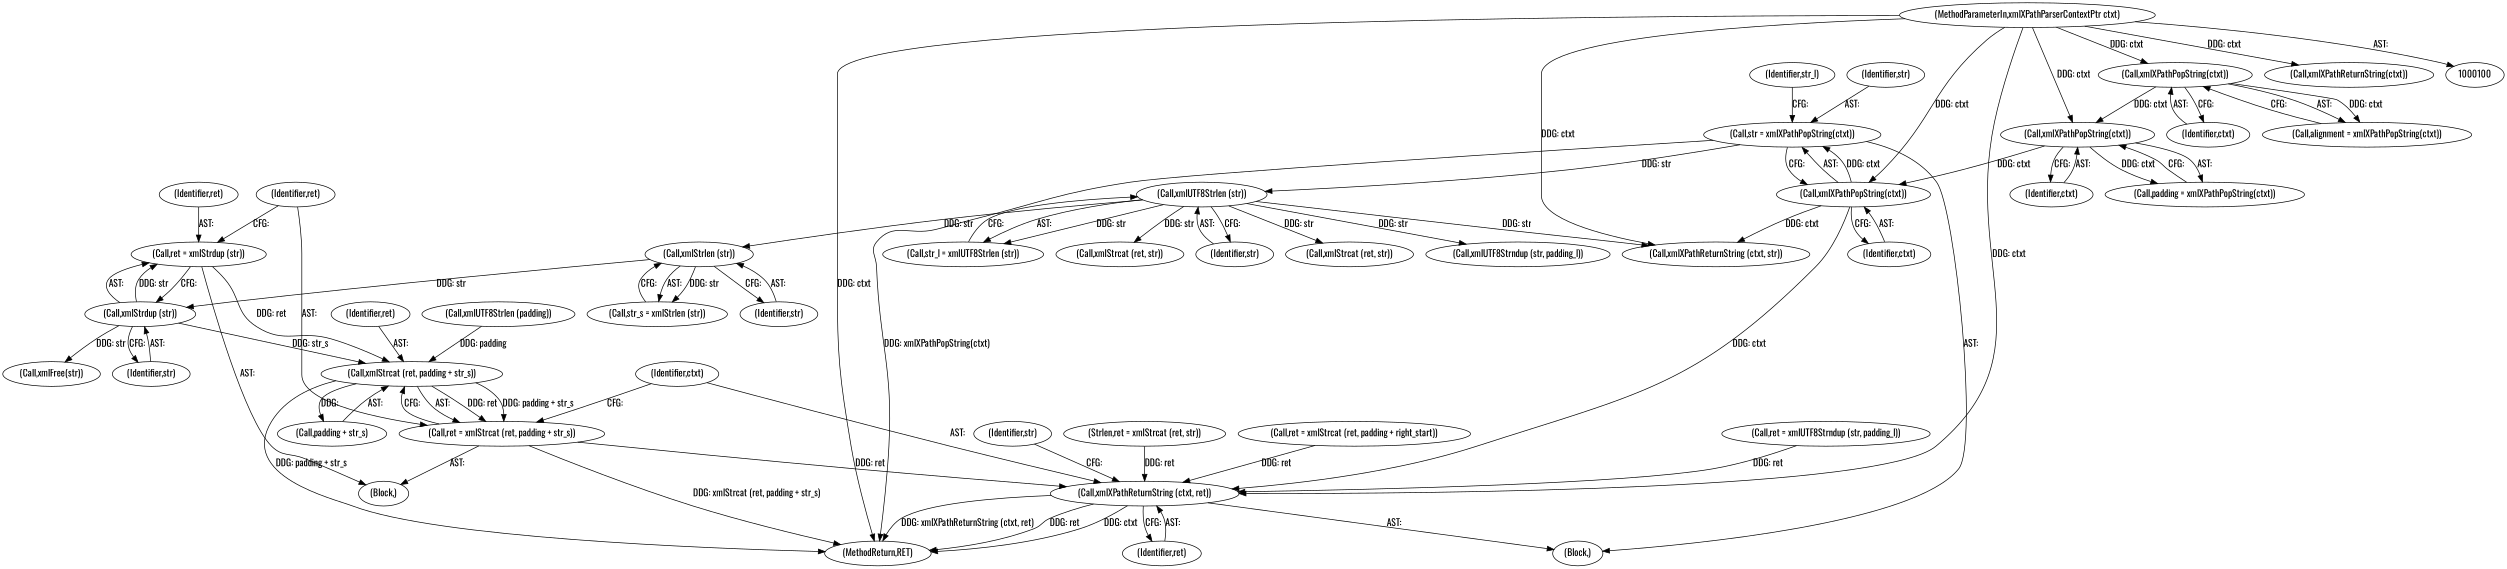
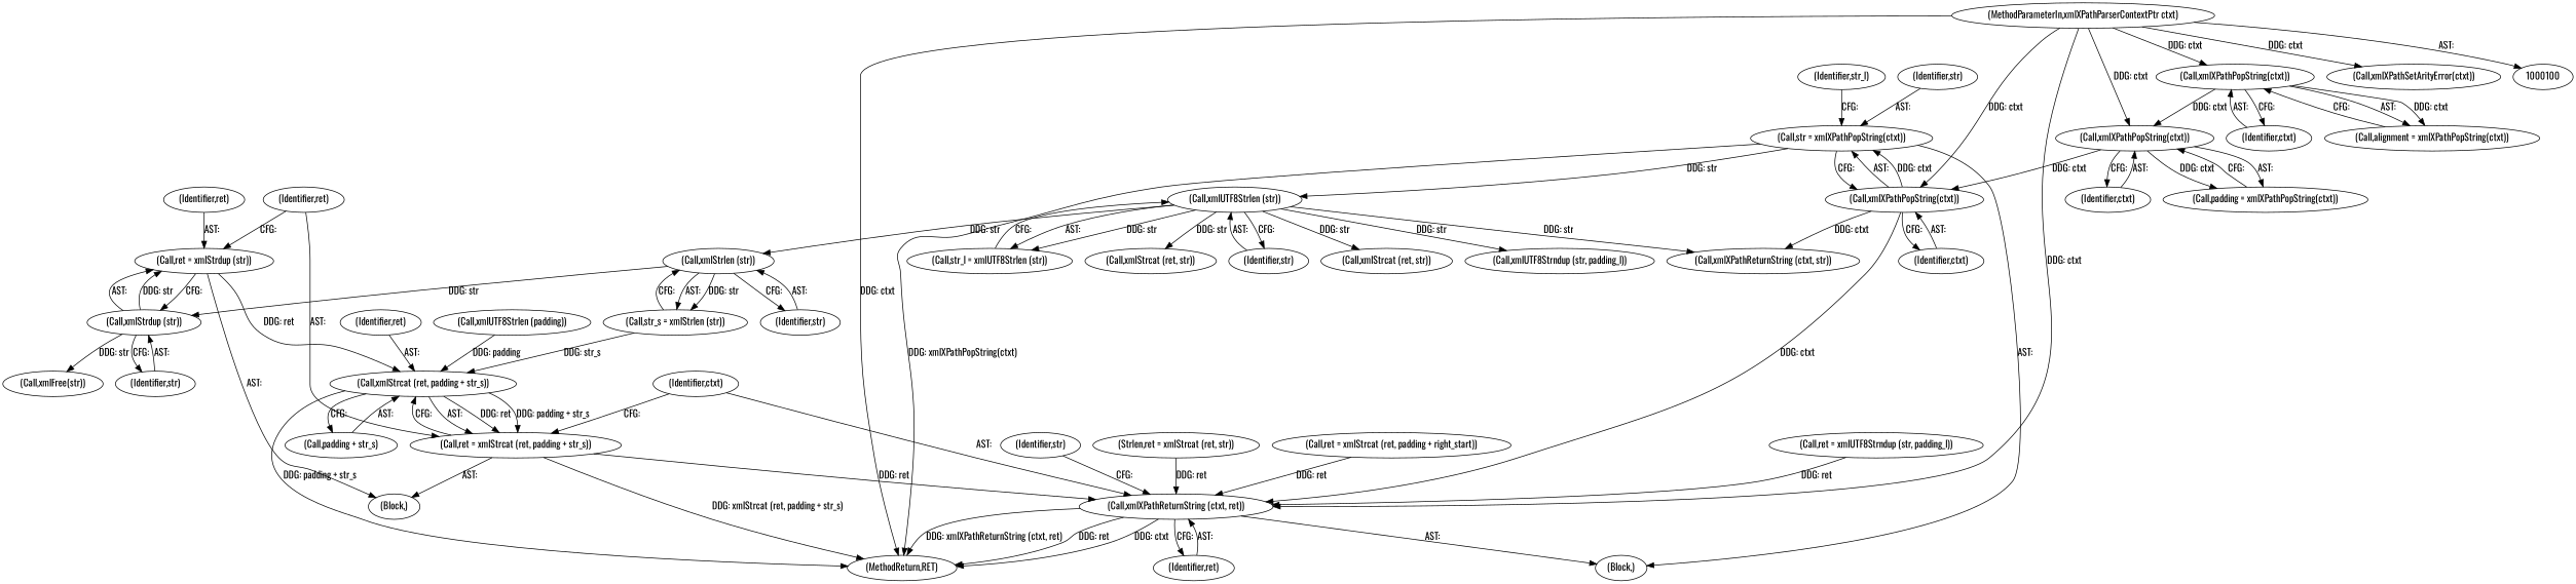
  digraph {
    fontname=Oswald
    node [fontname=Oswald]
    edge [fontname=Oswald]
    n1 [label="(Call,ret = xmlStrdup (str))"]
    n2 [label="(Call,xmlStrdup (str))"]
    n3 [label="(Call,xmlStrcat (ret, padding + str_s))"]
    n4 [label="(Block,)"]
    n5 [label="(Identifier,str)"]
    n6 [label="(Call,xmlFree(str))"]
    n7 [label="(MethodReturn,RET)"]
    n8 [label="(Call,ret = xmlStrcat (ret, padding + str_s))"]
    n9 [label="(Call,padding + str_s)"]
    n10 [label="(Call,xmlStrlen (str))"]
    n11 [label="(Call,str_s = xmlStrlen (str))"]
    n12 [label="(Identifier,str)"]
    n13 [label="(Call,xmlUTF8Strlen (str))"]
    n14 [label="(Call,xmlStrcat (ret, str))"]
    n15 [label="(Call,xmlUTF8Strndup (str, padding_l))"]
    n16 [label="(Call,str_l = xmlUTF8Strlen (str))"]
    n17 [label="(Call,xmlStrcat (ret, str))"]
    n18 [label="(Call,xmlXPathReturnString (ctxt, str))"]
    n19 [label="(Identifier,str)"]
    n20 [label="(Call,str = xmlXPathPopString(ctxt))"]
    n21 [label="(Call,xmlXPathPopString(ctxt))"]
    n22 [label="(Block,)"]
    n23 [label="(Call,xmlXPathReturnString (ctxt, ret))"]
    n24 [label="(Identifier,ctxt)"]
    n25 [label="(Identifier,ret)"]
    n26 [label="(Call,xmlXPathPopString(ctxt))"]
    n27 [label="(Call,padding = xmlXPathPopString(ctxt))"]
    n28 [label="(Identifier,ctxt)"]
    n29 [label="(Call,xmlXPathPopString(ctxt))"]
    n30 [label="(Identifier,ctxt)"]
    n31 [label="(Call,alignment = xmlXPathPopString(ctxt))"]
    n32 [label="(MethodParameterIn,xmlXPathParserContextPtr ctxt)"]
-   n33 [label="(Call,xmlXPathReturnString(ctxt))"]
+   n33 [label="(Call,xmlXPathSetArityError(ctxt))"]
    1000100
    n35 [label="(Strlen,ret = xmlStrcat (ret, str))"]
    n36 [label="(Identifier,str_l)"]
    n37 [label="(Call,ret = xmlStrcat (ret, padding + right_start))"]
    n38 [label="(Identifier,ret)"]
    n39 [label="(Identifier,ret)"]
    n40 [label="(Identifier,ctxt)"]
    n41 [label="(Call,xmlUTF8Strlen (padding))"]
    n42 [label="(Call,ret = xmlUTF8Strndup (str, padding_l))"]
    n43 [label="(Identifier,ret)"]
    n44 [label="(Identifier,str)"]
    n45 [label="(Identifier,str)"]
    n1 -> n2 [label="CFG: "]
    n1 -> n3 [label="DDG: ret"]
    n1 -> n4 [label="AST: "]
    n2 -> n1 [label="AST: "]
    n2 -> n1 [label="DDG: str"]
    n2 -> n5 [label="CFG: "]
    n2 -> n6 [label="DDG: str"]
    n3 -> n7 [label="DDG: padding + str_s"]
    n3 -> n8 [label="AST: "]
    n3 -> n8 [label="DDG: ret"]
    n3 -> n8 [label="DDG: padding + str_s"]
-   n3 -> n9 [label="DDG: "]
+   n3 -> n9 [label="CFG: "]
    n5 -> n2 [label="AST: "]
    n8 -> n3 [label="CFG: "]
    n8 -> n4 [label="AST: "]
    n8 -> n7 [label="DDG: xmlStrcat (ret, padding + str_s)"]
    n8 -> n23 [label="DDG: ret"]
    n9 -> n3 [label="AST: "]
    n10 -> n2 [label="DDG: str"]
    n10 -> n11 [label="AST: "]
    n10 -> n11 [label="DDG: str"]
    n10 -> n12 [label="CFG: "]
-   n2 -> n3 [label="DDG: str_s"]
+   n11 -> n3 [label="DDG: str_s"]
    n11 -> n10 [label="CFG: "]
    n12 -> n10 [label="AST: "]
    n13 -> n10 [label="DDG: str"]
    n13 -> n14 [label="DDG: str"]
    n13 -> n15 [label="DDG: str"]
    n13 -> n16 [label="AST: "]
    n13 -> n16 [label="DDG: str"]
    n13 -> n17 [label="DDG: str"]
    n13 -> n18 [label="DDG: str"]
    n13 -> n19 [label="CFG: "]
    n16 -> n13 [label="CFG: "]
    n19 -> n13 [label="AST: "]
    n20 -> n7 [label="DDG: xmlXPathPopString(ctxt)"]
    n20 -> n13 [label="DDG: str"]
    n20 -> n21 [label="CFG: "]
    n20 -> n22 [label="AST: "]
    n21 -> n18 [label="DDG: ctxt"]
    n21 -> n20 [label="AST: "]
    n21 -> n20 [label="DDG: ctxt"]
    n21 -> n23 [label="DDG: ctxt"]
    n21 -> n24 [label="CFG: "]
    n23 -> n7 [label="DDG: xmlXPathReturnString (ctxt, ret)"]
    n23 -> n7 [label="DDG: ret"]
    n23 -> n7 [label="DDG: ctxt"]
    n23 -> n22 [label="AST: "]
    n23 -> n25 [label="CFG: "]
    n24 -> n21 [label="AST: "]
    n25 -> n23 [label="AST: "]
    n26 -> n21 [label="DDG: ctxt"]
    n26 -> n27 [label="AST: "]
    n26 -> n27 [label="DDG: ctxt"]
    n26 -> n28 [label="CFG: "]
    n27 -> n26 [label="CFG: "]
    n28 -> n26 [label="AST: "]
    n29 -> n26 [label="DDG: ctxt"]
    n29 -> n30 [label="CFG: "]
    n29 -> n31 [label="AST: "]
    n29 -> n31 [label="DDG: ctxt"]
    n30 -> n29 [label="AST: "]
    n31 -> n29 [label="CFG: "]
    n32 -> n7 [label="DDG: ctxt"]
-   n32 -> n18 [label="DDG: ctxt"]
    n32 -> n21 [label="DDG: ctxt"]
    n32 -> n23 [label="DDG: ctxt"]
    n32 -> n26 [label="DDG: ctxt"]
    n32 -> n29 [label="DDG: ctxt"]
    n32 -> n33 [label="DDG: ctxt"]
    n32 -> 1000100 [label="AST: "]
    n35 -> n23 [label="DDG: ret"]
    n36 -> n20 [label="CFG: "]
    n37 -> n23 [label="DDG: ret"]
    n38 -> n3 [label="AST: "]
    n39 -> n1 [label="CFG: "]
    n39 -> n8 [label="AST: "]
    n40 -> n8 [label="CFG: "]
    n40 -> n23 [label="AST: "]
    n41 -> n3 [label="DDG: padding"]
    n42 -> n23 [label="DDG: ret"]
    n43 -> n1 [label="AST: "]
    n44 -> n23 [label="CFG: "]
    n45 -> n20 [label="AST: "]
  }
